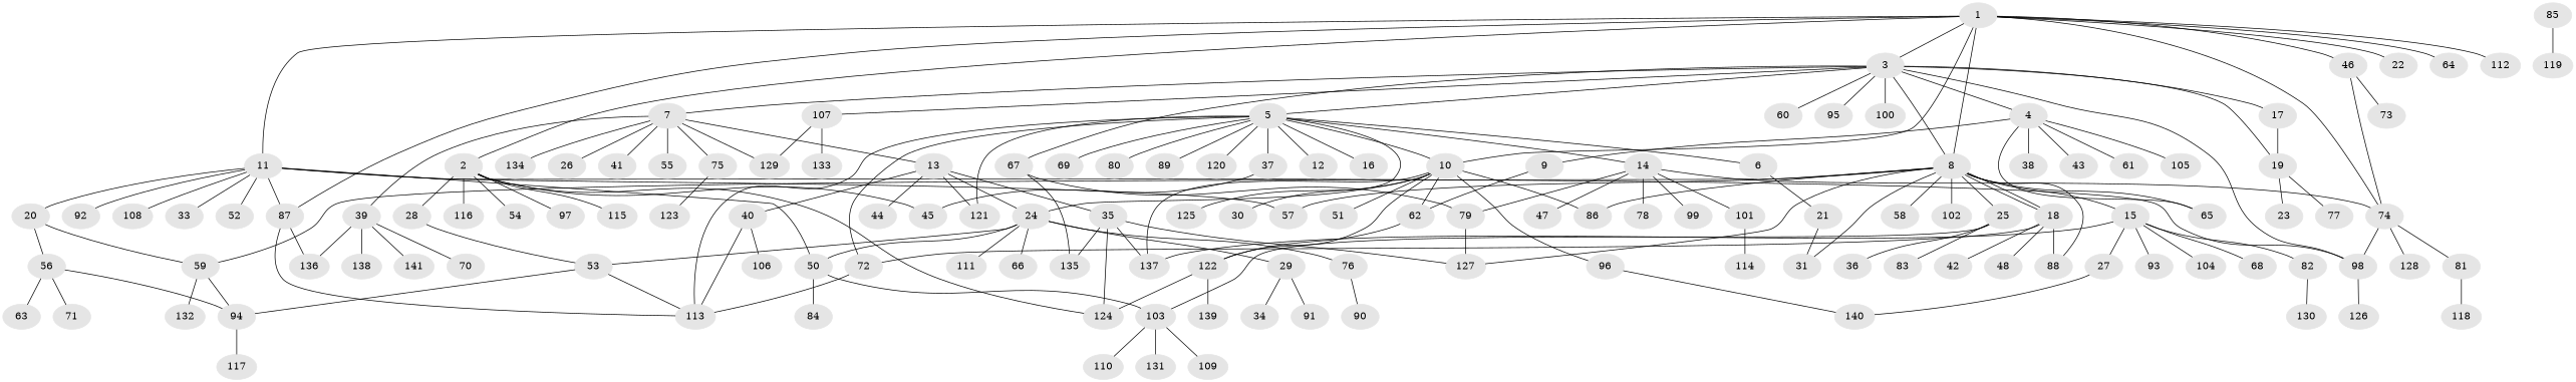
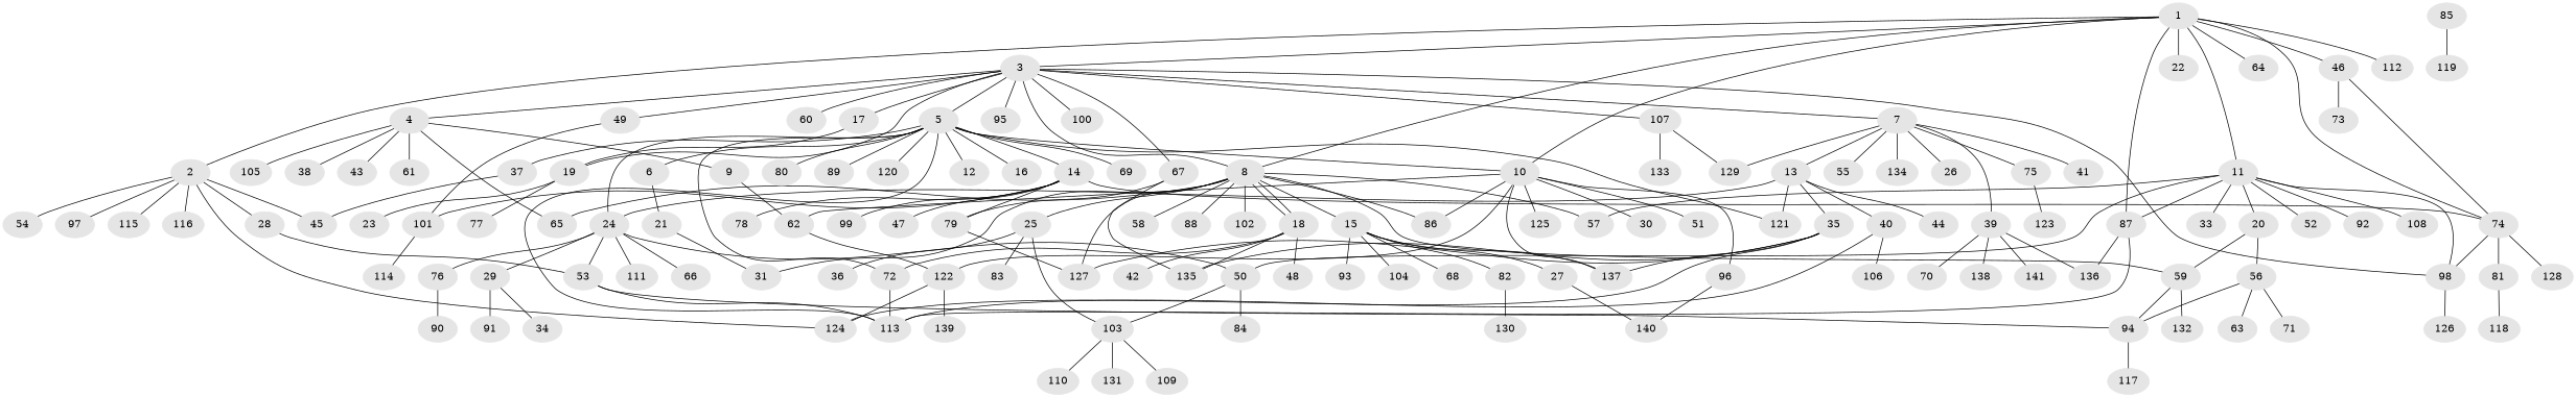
  graph {
    node [color=gray90 style=filled]
    1
    2
    3
    8
    10
    11
    22
    46
    64
    74
    87
    112
    28
    45
    54
    97
    115
    116
    124
    4
    5
    7
    17
    19
+   49
    60
    67
    95
    98
    100
    107
    65
    15
    18
    25
    31
    57
    58
    59
    86
    88
    102
    127
    62
    30
    51
    96
    122
    125
    137
    20
    33
    50
    52
    92
    108
    73
    81
    128
    113
    136
    53
    9
    38
    43
    61
    105
    6
    12
    14
    16
    24
    37
    69
    72
    80
    89
    120
    121
    13
    26
    39
    41
    55
    75
    129
    134
    23
    77
    101
    79
    135
    126
    133
    21
    47
    78
    99
    29
    66
    76
    111
    35
    40
    44
    70
    138
    141
    123
    27
    68
    82
    93
    104
    42
    48
    36
    83
    103
    94
    132
    140
    139
    56
    84
    106
    114
    130
    63
    71
    34
    91
    90
    109
    110
    131
    85
    119
    117
    118
    1 -- 2
    1 -- 3
    1 -- 8
    1 -- 10
    1 -- 11
    1 -- 22
    1 -- 46
    1 -- 64
    1 -- 74
    1 -- 87
    1 -- 112
    2 -- 28
    2 -- 45
    2 -- 54
    2 -- 97
    2 -- 115
    2 -- 116
    2 -- 124
    3 -- 8
    3 -- 4
    3 -- 5
    3 -- 7
    3 -- 17
    3 -- 19
+   3 -- 49
    3 -- 60
    3 -- 67
    3 -- 95
    3 -- 98
    3 -- 100
    3 -- 107
    8 -- 65
    8 -- 15
    8 -- 18
    8 -- 18
    8 -- 25
    8 -- 31
    8 -- 57
    8 -- 58
    8 -- 59
    8 -- 86
    8 -- 88
    8 -- 102
    8 -- 127
    10 -- 86
    10 -- 62
    10 -- 30
    10 -- 51
    10 -- 96
    10 -- 122
    10 -- 125
    10 -- 137
    11 -- 87
    11 -- 98
    11 -- 57
    11 -- 20
    11 -- 33
    11 -- 50
    11 -- 52
    11 -- 92
    11 -- 108
    46 -- 74
    46 -- 73
    74 -- 98
    74 -- 81
    74 -- 128
    87 -- 113
    87 -- 136
    28 -- 53
    4 -- 65
    4 -- 9
    4 -- 38
    4 -- 43
    4 -- 61
    4 -- 105
    5 -- 10
    5 -- 113
    5 -- 6
    5 -- 12
    5 -- 14
    5 -- 16
    5 -- 24
    5 -- 37
    5 -- 69
    5 -- 72
    5 -- 80
    5 -- 89
    5 -- 120
    5 -- 121
    7 -- 13
    7 -- 26
    7 -- 39
    7 -- 41
    7 -- 55
    7 -- 75
    7 -- 129
    7 -- 134
    17 -- 19
    19 -- 23
    19 -- 77
+   49 -- 101
    67 -- 79
    67 -- 135
    98 -- 126
    107 -- 129
    107 -- 133
    15 -- 137
    15 -- 27
    15 -- 68
    15 -- 82
    15 -- 93
    15 -- 104
    18 -- 72
-   18 -- 88
+   18 -- 135
    18 -- 42
    18 -- 48
    25 -- 36
    25 -- 83
    25 -- 103
    59 -- 94
    59 -- 132
    62 -- 122
    96 -- 140
    122 -- 124
    122 -- 139
    20 -- 59
    20 -- 56
    50 -- 103
    50 -- 84
    81 -- 118
    53 -- 113
    53 -- 94
    9 -- 62
    6 -- 21
    14 -- 74
    14 -- 101
    14 -- 79
    14 -- 47
    14 -- 78
    14 -- 99
    24 -- 50
    24 -- 53
    24 -- 29
    24 -- 66
    24 -- 76
    24 -- 111
    37 -- 45
    72 -- 113
    13 -- 24
    13 -- 121
    13 -- 35
    13 -- 40
    13 -- 44
    39 -- 136
    39 -- 70
    39 -- 138
    39 -- 141
    75 -- 123
    101 -- 114
    79 -- 127
    21 -- 31
    29 -- 34
    29 -- 91
    76 -- 90
    35 -- 124
    35 -- 127
    35 -- 137
    35 -- 135
    40 -- 113
    40 -- 106
    27 -- 140
    82 -- 130
    103 -- 109
    103 -- 110
    103 -- 131
    94 -- 117
    56 -- 94
    56 -- 63
    56 -- 71
    85 -- 119
  }
